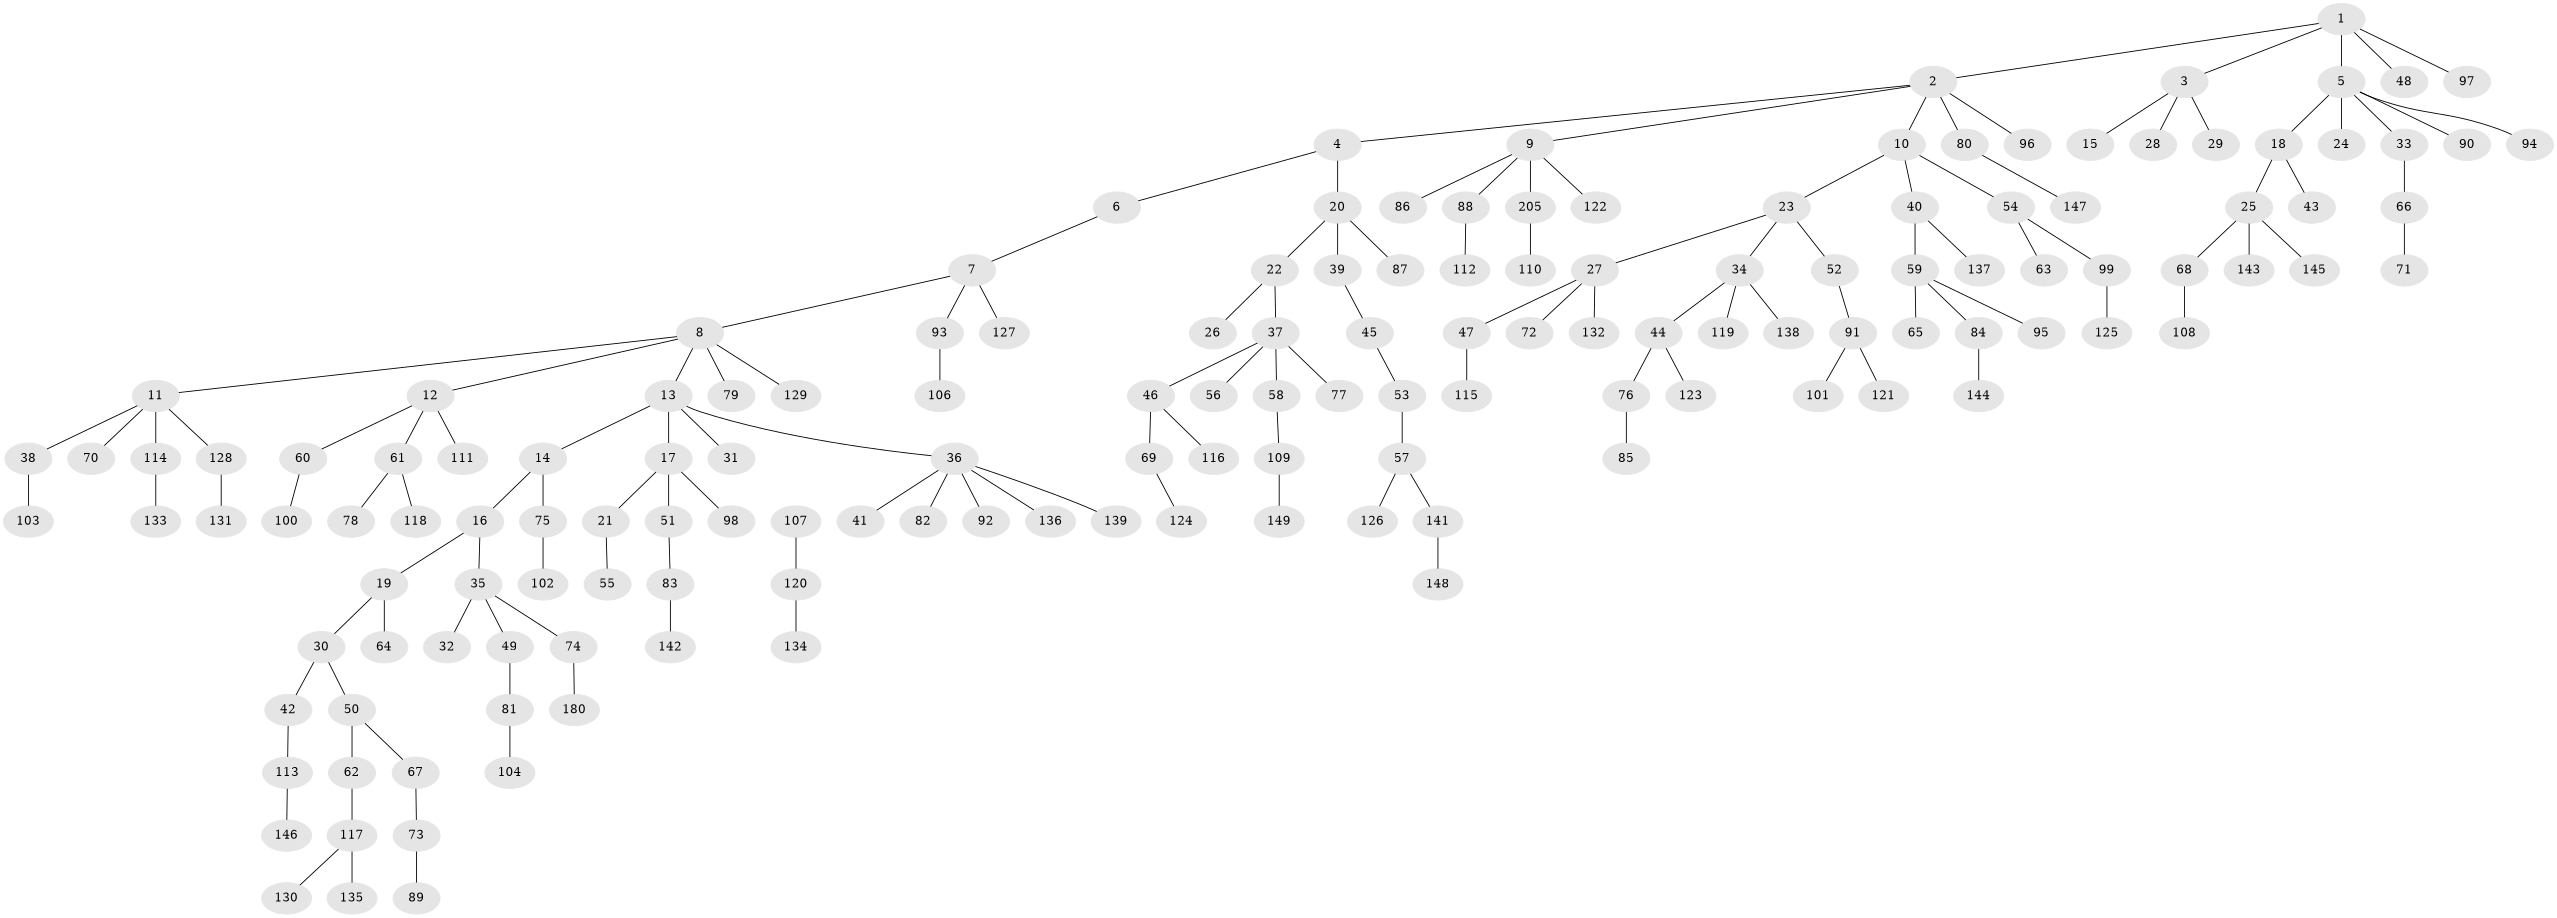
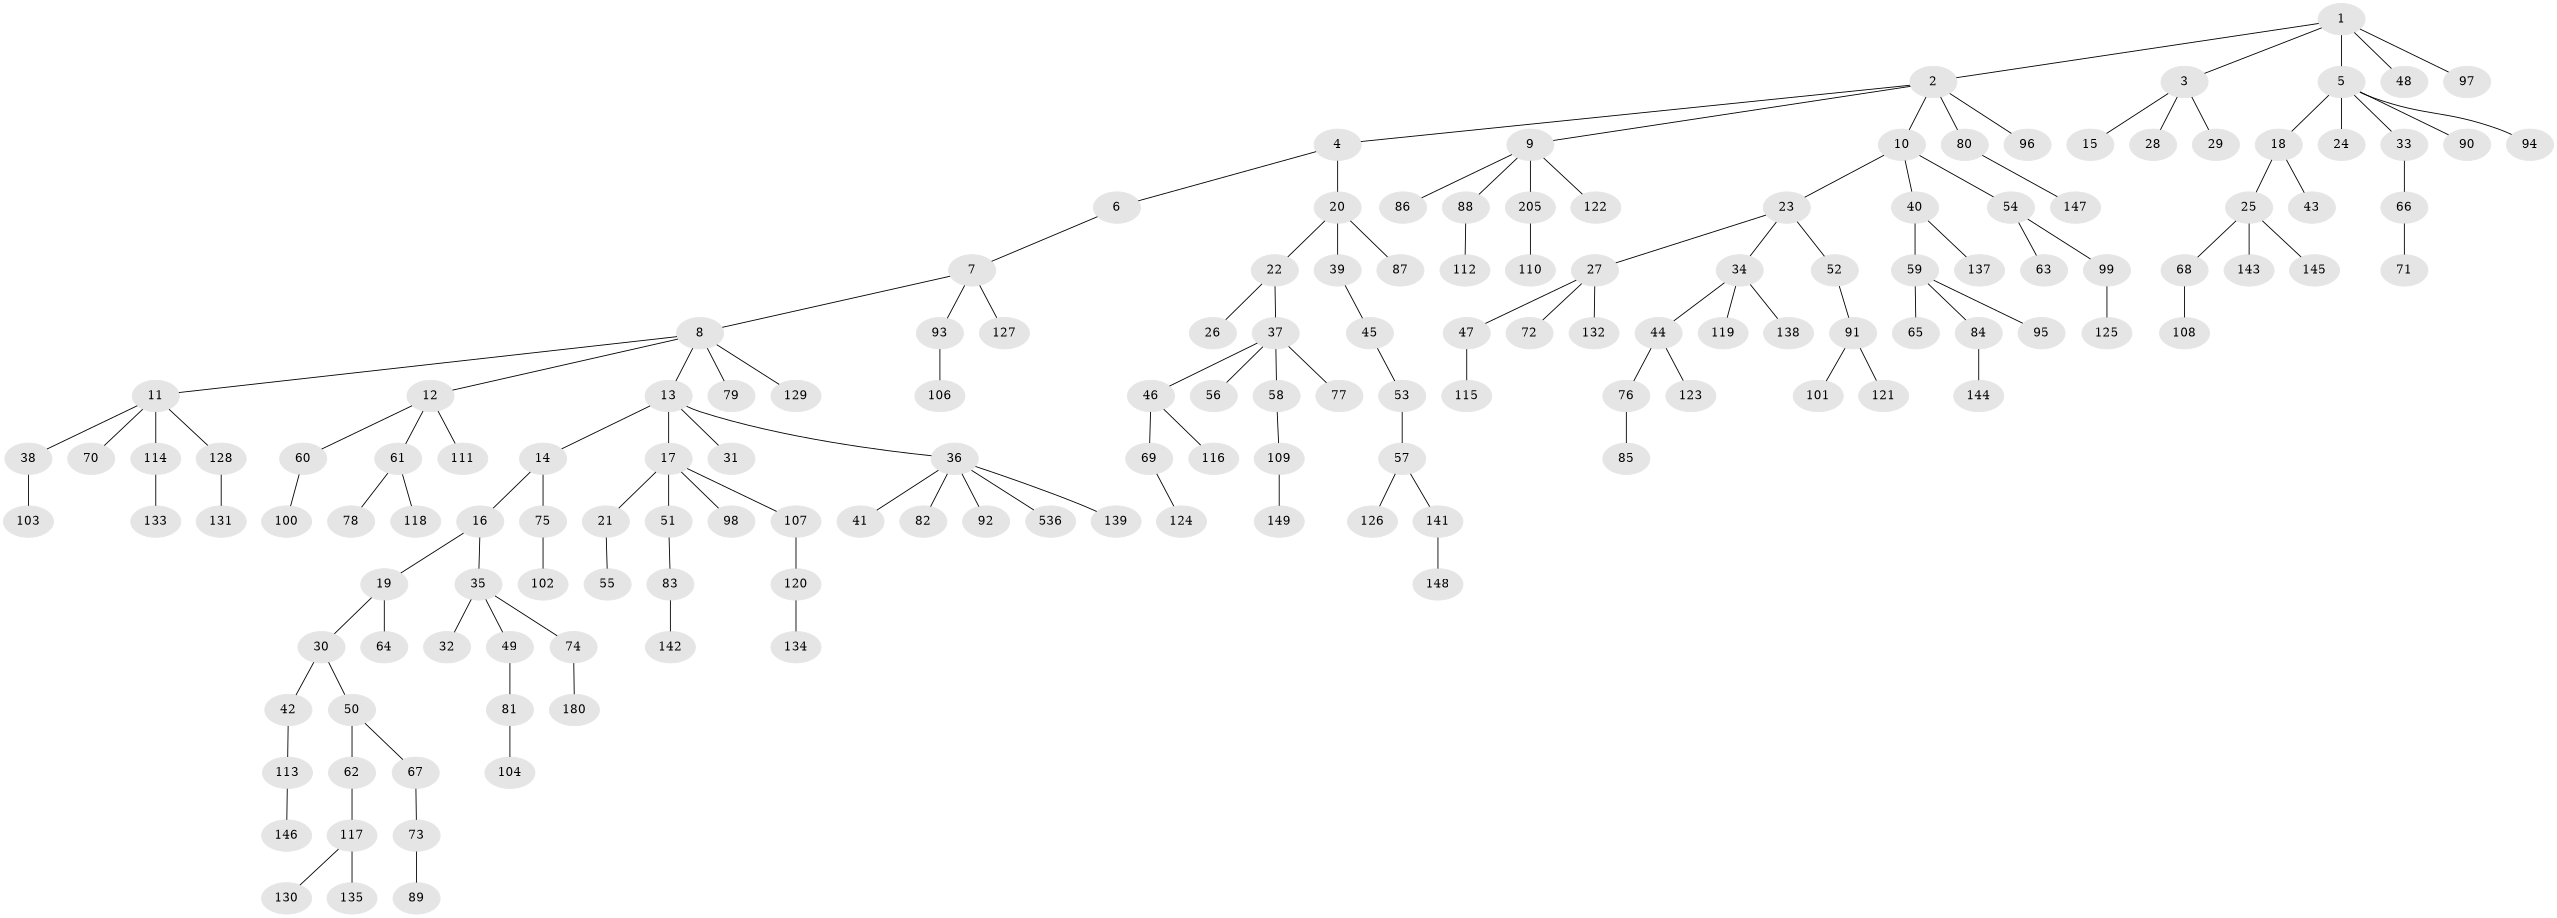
  graph {
    node [color=gray90 style=filled]
    1
    2
    3
    5
    48
    97
    4
    9
    10
    80
    96
    15
    28
    29
    18
    24
    33
    90
    94
    6
    20
    86
    88
    n24 [label=205]
    122
    23
    40
    54
    147
    7
    22
    39
    87
    25
    43
    66
    8
    93
    127
    11
    12
    13
    79
    129
    106
    38
    70
    114
    128
    60
    61
    111
    14
    17
    31
    36
    112
    110
    27
    34
    52
    59
    137
    63
    99
    103
    133
    131
    100
    78
    118
    16
    75
    21
    51
    98
    107
    41
    82
    92
-   136
+   136 [label=536]
    139
    19
    35
    102
    30
    64
    32
    49
    74
    55
    83
    120
    68
    143
    145
    42
    50
    26
    37
    45
    46
    56
    58
    77
    47
    72
    132
    44
    119
    138
    91
    108
    115
    113
    62
    67
    71
    76
    123
    81
    n122 [label=180]
    69
    116
    109
    53
    65
    84
    95
    146
    85
    57
    124
    104
    117
    73
    142
    101
    121
    126
    141
    125
    148
    149
    144
    130
    135
    89
    134
    1 -- 2
    1 -- 3
    1 -- 5
    1 -- 48
    1 -- 97
    2 -- 4
    2 -- 9
    2 -- 10
    2 -- 80
    2 -- 96
    3 -- 15
    3 -- 28
    3 -- 29
    5 -- 18
    5 -- 24
    5 -- 33
    5 -- 90
    5 -- 94
    4 -- 6
    4 -- 20
    9 -- 86
    9 -- 88
    9 -- n24
    9 -- 122
    10 -- 23
    10 -- 40
    10 -- 54
    80 -- 147
    18 -- 25
    18 -- 43
    33 -- 66
    6 -- 7
    20 -- 22
    20 -- 39
    20 -- 87
    88 -- 112
    n24 -- 110
    23 -- 27
    23 -- 34
    23 -- 52
    40 -- 59
    40 -- 137
    54 -- 63
    54 -- 99
    7 -- 8
    7 -- 93
    7 -- 127
    22 -- 26
    22 -- 37
    39 -- 45
    25 -- 68
    25 -- 143
    25 -- 145
    66 -- 71
    8 -- 11
    8 -- 12
    8 -- 13
    8 -- 79
    8 -- 129
    93 -- 106
    11 -- 38
    11 -- 70
    11 -- 114
    11 -- 128
    12 -- 60
    12 -- 61
    12 -- 111
    13 -- 14
    13 -- 17
    13 -- 31
    13 -- 36
    38 -- 103
    114 -- 133
    128 -- 131
    60 -- 100
    61 -- 78
    61 -- 118
    14 -- 16
    14 -- 75
    17 -- 21
    17 -- 51
    17 -- 98
+   17 -- 107
    36 -- 41
    36 -- 82
    36 -- 92
    36 -- 136
    36 -- 139
    27 -- 47
    27 -- 72
    27 -- 132
    34 -- 44
    34 -- 119
    34 -- 138
    52 -- 91
    59 -- 65
    59 -- 84
    59 -- 95
    99 -- 125
    16 -- 19
    16 -- 35
    75 -- 102
    21 -- 55
    51 -- 83
    107 -- 120
    19 -- 30
    19 -- 64
    35 -- 32
    35 -- 49
    35 -- 74
    30 -- 42
    30 -- 50
    49 -- 81
    74 -- n122
    83 -- 142
    120 -- 134
    68 -- 108
    42 -- 113
    50 -- 62
    50 -- 67
    37 -- 46
    37 -- 56
    37 -- 58
    37 -- 77
    45 -- 53
    46 -- 69
    46 -- 116
    58 -- 109
    47 -- 115
    44 -- 76
    44 -- 123
    91 -- 101
    91 -- 121
    113 -- 146
    62 -- 117
    67 -- 73
    76 -- 85
    81 -- 104
    69 -- 124
    109 -- 149
    53 -- 57
    84 -- 144
    57 -- 126
    57 -- 141
    117 -- 130
    117 -- 135
    73 -- 89
    141 -- 148
  }
